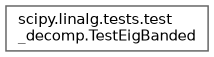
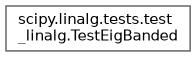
  digraph {
    rankdir=LR
-   n1 [color=grey40 fillcolor=white fontname=Helvetica fontsize=10 height=0.2 label="scipy.linalg.tests.test\l_decomp.TestEigBanded" shape=box style=filled width=0.4]
+   n1 [color=grey40 fillcolor=white fontname=Helvetica fontsize=10 height=0.2 label="scipy.linalg.tests.test\l_linalg.TestEigBanded" shape=box style=filled width=0.4]
  }
